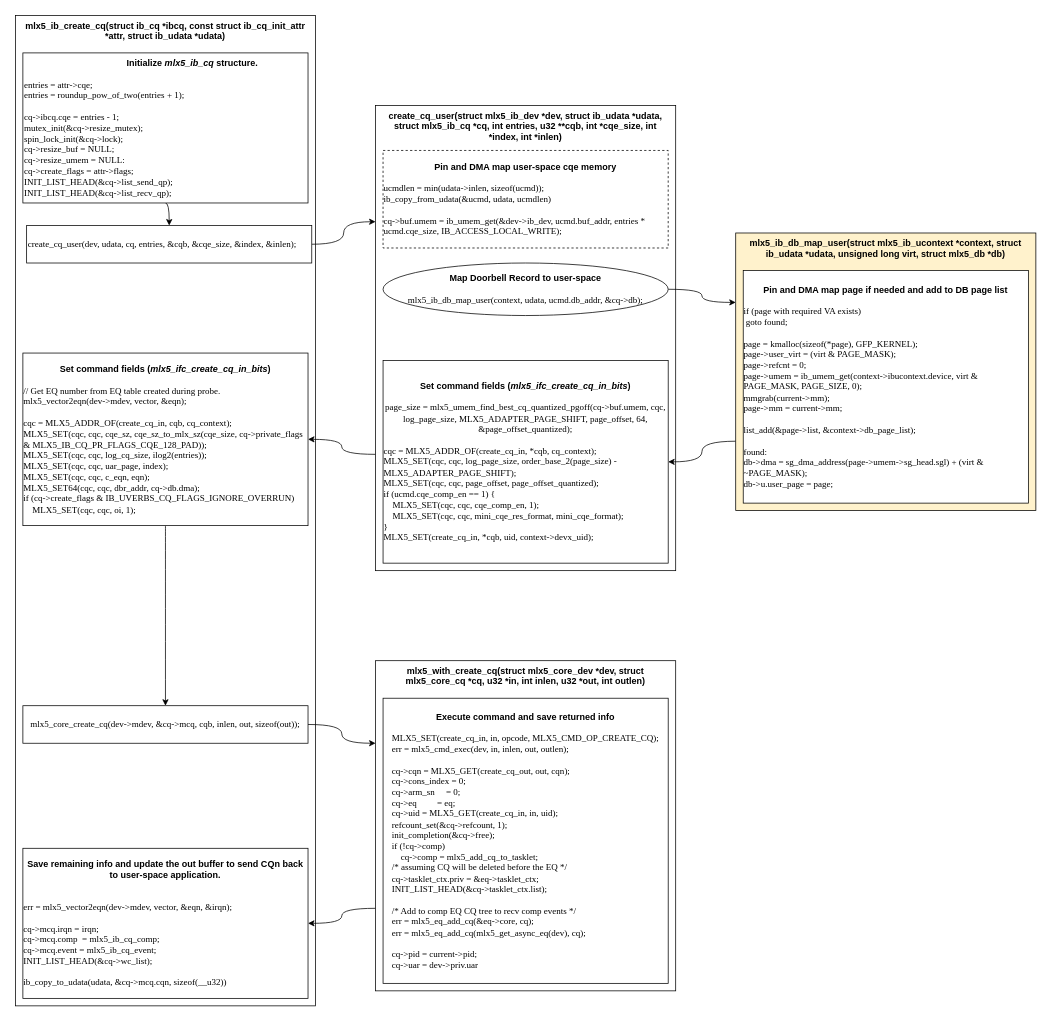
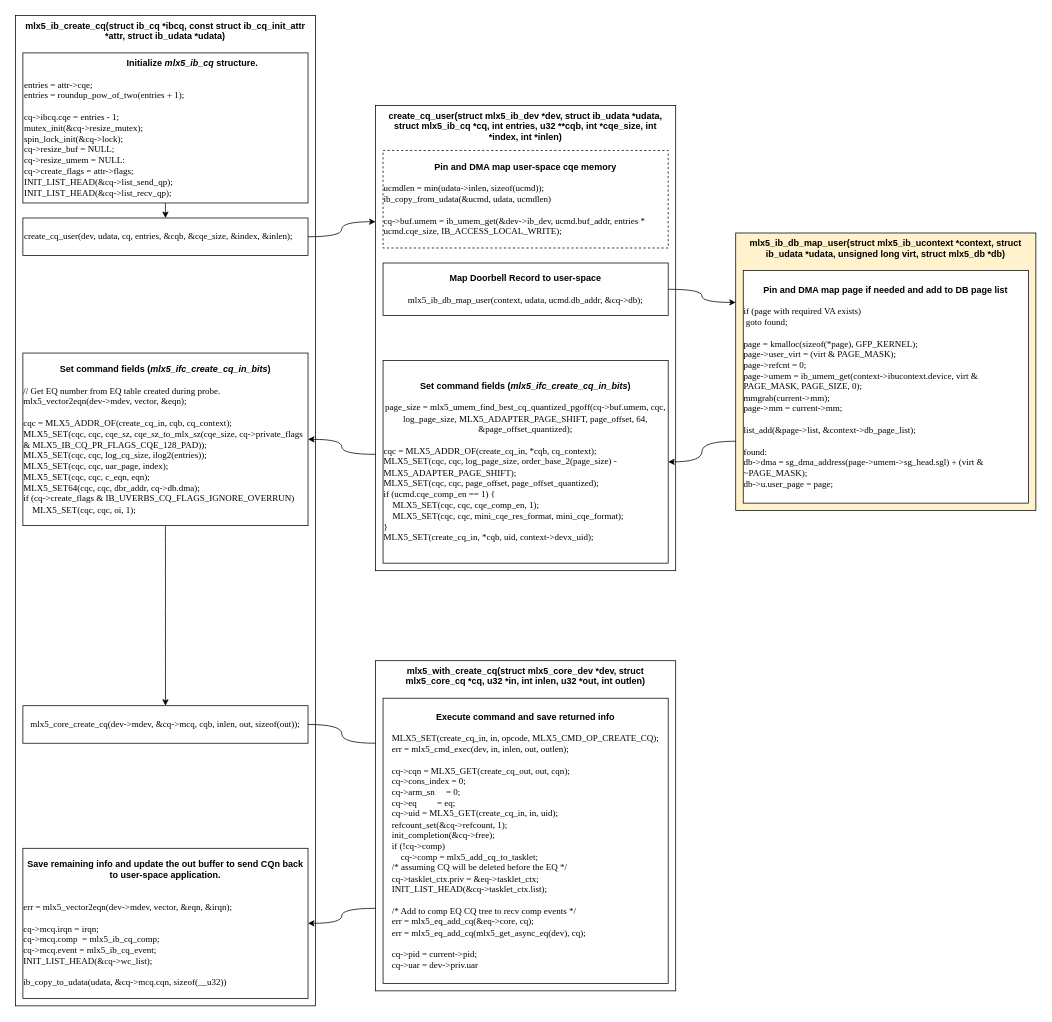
  <mxCell id="0" />
  <mxCell id="1" parent="0" />
  <mxCell id="2" value="&lt;div&gt;&lt;b&gt;mlx5_ib_create_cq(struct ib_cq *ibcq, const struct ib_cq_init_attr *attr, struct ib_udata *udata)&lt;/b&gt;&lt;/div&gt;" style="rounded=0;whiteSpace=wrap;html=1;verticalAlign=top;" parent="1" vertex="1"><mxGeometry x="20" y="20" width="400" height="1320" as="geometry" /></mxCell>
  <mxCell id="3" style="edgeStyle=orthogonalEdgeStyle;curved=1;rounded=0;orthogonalLoop=1;jettySize=auto;html=1;exitX=0;exitY=0.75;exitDx=0;exitDy=0;entryX=1;entryY=0.5;entryDx=0;entryDy=0;fontFamily=Consolas;fontSource=https%3A%2F%2Ffonts.googleapis.com%2Fcss%3Ffamily%3DConsolas;" parent="1" source="4" target="17" edge="1"><mxGeometry relative="1" as="geometry" /></mxCell>
  <mxCell id="4" value="&lt;div&gt;&lt;b&gt;create_cq_user(struct mlx5_ib_dev *dev, struct ib_udata *udata, &lt;/b&gt;&lt;/div&gt;&lt;div align=&quot;center&quot;&gt;&lt;b&gt;struct mlx5_ib_cq *cq, int entries, u32 **cqb, int *cqe_size, int &lt;/b&gt;&lt;br&gt;&lt;/div&gt;&lt;b&gt;*index, int *inlen)&lt;/b&gt;" style="rounded=0;whiteSpace=wrap;html=1;verticalAlign=top;" parent="1" vertex="1"><mxGeometry x="500" y="140" width="400" height="620" as="geometry" /></mxCell>
  <mxCell id="5" style="edgeStyle=orthogonalEdgeStyle;curved=1;rounded=0;orthogonalLoop=1;jettySize=auto;html=1;exitX=0;exitY=0.75;exitDx=0;exitDy=0;entryX=1;entryY=0.5;entryDx=0;entryDy=0;fontFamily=Consolas;fontSource=https%3A%2F%2Ffonts.googleapis.com%2Fcss%3Ffamily%3DConsolas;" parent="1" source="6" target="13" edge="1"><mxGeometry relative="1" as="geometry" /></mxCell>
  <mxCell id="6" value="&lt;b&gt;mlx5_ib_db_map_user(struct mlx5_ib_ucontext *context, struct ib_udata *udata, unsigned long virt, struct mlx5_db *db)&lt;/b&gt;" style="rounded=0;whiteSpace=wrap;html=1;verticalAlign=top;fillColor=#fff2cc;" parent="1" vertex="1"><mxGeometry x="980" y="310" width="400" height="370" as="geometry" /></mxCell>
  <mxCell id="7" style="edgeStyle=orthogonalEdgeStyle;curved=1;rounded=0;orthogonalLoop=1;jettySize=auto;html=1;exitX=1;exitY=0.5;exitDx=0;exitDy=0;entryX=0;entryY=0.25;entryDx=0;entryDy=0;fontFamily=Consolas;fontSource=https%3A%2F%2Ffonts.googleapis.com%2Fcss%3Ffamily%3DConsolas;" parent="1" source="8" target="4" edge="1"><mxGeometry relative="1" as="geometry" /></mxCell>
- <mxCell id="8" value="&lt;div align=&quot;left&quot;&gt;&lt;font data-font-src=&quot;https://fonts.googleapis.com/css?family=Consolas&quot; face=&quot;Consolas&quot;&gt;create_cq_user(dev, udata, cq, entries, &amp;amp;cqb, &amp;amp;cqe_size, &amp;amp;index, &amp;amp;inlen);&lt;/font&gt;&lt;/div&gt;" style="rounded=0;whiteSpace=wrap;html=1;align=left;" parent="1" vertex="1"><mxGeometry x="35" y="300" width="380" height="50" as="geometry" /></mxCell>
+ <mxCell id="8" value="&lt;div align=&quot;left&quot;&gt;&lt;font data-font-src=&quot;https://fonts.googleapis.com/css?family=Consolas&quot; face=&quot;Consolas&quot;&gt;create_cq_user(dev, udata, cq, entries, &amp;amp;cqb, &amp;amp;cqe_size, &amp;amp;index, &amp;amp;inlen);&lt;/font&gt;&lt;/div&gt;" style="rounded=0;whiteSpace=wrap;html=1;align=left;" parent="1" vertex="1"><mxGeometry x="30" y="290" width="380" height="50" as="geometry" /></mxCell>
  <mxCell id="9" value="&lt;div&gt;&lt;b&gt;Pin and DMA map user-space cqe memory&lt;/b&gt;&lt;/div&gt;&lt;div&gt;&lt;br&gt;&lt;/div&gt;&lt;div align=&quot;left&quot;&gt;&lt;font data-font-src=&quot;https://fonts.googleapis.com/css?family=Consolas&quot; face=&quot;Consolas&quot;&gt;ucmdlen = min(udata-&amp;gt;inlen, sizeof(ucmd));&lt;/font&gt;&lt;/div&gt;&lt;div align=&quot;left&quot;&gt;&lt;font data-font-src=&quot;https://fonts.googleapis.com/css?family=Consolas&quot; face=&quot;Consolas&quot;&gt;ib_copy_from_udata(&amp;amp;ucmd, udata, ucmdlen)&lt;/font&gt;&lt;/div&gt;&lt;div align=&quot;left&quot;&gt;&lt;font data-font-src=&quot;https://fonts.googleapis.com/css?family=Consolas&quot; face=&quot;Consolas&quot;&gt;&lt;br&gt;&lt;/font&gt;&lt;/div&gt;&lt;div align=&quot;left&quot;&gt;&lt;font data-font-src=&quot;https://fonts.googleapis.com/css?family=Consolas&quot; face=&quot;Consolas&quot;&gt;cq-&amp;gt;buf.umem = ib_umem_get(&amp;amp;dev-&amp;gt;ib_dev, ucmd.buf_addr, entries * ucmd.cqe_size, IB_ACCESS_LOCAL_WRITE);&lt;/font&gt;&lt;br&gt;&lt;/div&gt;" style="rounded=0;whiteSpace=wrap;html=1;dashed=1;" parent="1" vertex="1"><mxGeometry x="510" y="200" width="380" height="130" as="geometry" /></mxCell>
  <mxCell id="10" style="edgeStyle=orthogonalEdgeStyle;curved=1;rounded=0;orthogonalLoop=1;jettySize=auto;html=1;exitX=1;exitY=0.5;exitDx=0;exitDy=0;entryX=0;entryY=0.25;entryDx=0;entryDy=0;fontFamily=Consolas;fontSource=https%3A%2F%2Ffonts.googleapis.com%2Fcss%3Ffamily%3DConsolas;" parent="1" source="11" target="6" edge="1"><mxGeometry relative="1" as="geometry" /></mxCell>
- <mxCell id="11" value="&lt;div&gt;&lt;b&gt;Map Doorbell Record to user-space&lt;/b&gt;&lt;/div&gt;&lt;div&gt;&lt;br&gt;&lt;/div&gt;&lt;div align=&quot;left&quot;&gt;&lt;font data-font-src=&quot;https://fonts.googleapis.com/css?family=Consolas&quot; face=&quot;Consolas&quot;&gt;mlx5_ib_db_map_user(context, udata, ucmd.db_addr, &amp;amp;cq-&amp;gt;db);&lt;/font&gt;&lt;br&gt;&lt;/div&gt;" style="ellipse;whiteSpace=wrap;html=1;" parent="1" vertex="1"><mxGeometry x="510" y="350" width="380" height="70" as="geometry" /></mxCell>
+ <mxCell id="11" value="&lt;div&gt;&lt;b&gt;Map Doorbell Record to user-space&lt;/b&gt;&lt;/div&gt;&lt;div&gt;&lt;br&gt;&lt;/div&gt;&lt;div align=&quot;left&quot;&gt;&lt;font data-font-src=&quot;https://fonts.googleapis.com/css?family=Consolas&quot; face=&quot;Consolas&quot;&gt;mlx5_ib_db_map_user(context, udata, ucmd.db_addr, &amp;amp;cq-&amp;gt;db);&lt;/font&gt;&lt;br&gt;&lt;/div&gt;" style="rounded=0;whiteSpace=wrap;html=1;" parent="1" vertex="1"><mxGeometry x="510" y="350" width="380" height="70" as="geometry" /></mxCell>
  <mxCell id="12" value="&lt;div&gt;&lt;b&gt;Pin and DMA map page if needed and add to DB page list&lt;/b&gt;&lt;br&gt;&lt;/div&gt;&lt;div&gt;&lt;br&gt;&lt;/div&gt;&lt;div align=&quot;left&quot;&gt;&lt;font face=&quot;Consolas&quot;&gt;if (page with required VA exists)&lt;/font&gt;&lt;/div&gt;&lt;div align=&quot;left&quot;&gt;&lt;font face=&quot;Consolas&quot;&gt;&lt;span style=&quot;white-space: pre&quot;&gt; &lt;/span&gt;goto found;&lt;/font&gt;&lt;br&gt;&lt;/div&gt;&lt;div align=&quot;left&quot;&gt;&lt;font data-font-src=&quot;https://fonts.googleapis.com/css?family=Consolas&quot; face=&quot;Consolas&quot;&gt;&lt;br&gt;&lt;/font&gt;&lt;/div&gt;&lt;div align=&quot;left&quot;&gt;&lt;font data-font-src=&quot;https://fonts.googleapis.com/css?family=Consolas&quot; face=&quot;Consolas&quot;&gt;page = kmalloc(sizeof(*page), GFP_KERNEL);&lt;br&gt;page-&amp;gt;user_virt = (virt &amp;amp; PAGE_MASK);&lt;br&gt;page-&amp;gt;refcnt = 0;&lt;br&gt;page-&amp;gt;umem = ib_umem_get(context-&amp;gt;ibucontext.device, virt &amp;amp; PAGE_MASK, PAGE_SIZE, 0);&lt;br&gt;mmgrab(current-&amp;gt;mm);&lt;br&gt;page-&amp;gt;mm = current-&amp;gt;mm;&lt;/font&gt;&lt;/div&gt;&lt;div align=&quot;left&quot;&gt;&lt;br&gt;&lt;/div&gt;&lt;div align=&quot;left&quot;&gt;&lt;font data-font-src=&quot;https://fonts.googleapis.com/css?family=Consolas&quot; face=&quot;Consolas&quot;&gt;list_add(&amp;amp;page-&amp;gt;list, &amp;amp;context-&amp;gt;db_page_list);&lt;/font&gt;&lt;/div&gt;&lt;div align=&quot;left&quot;&gt;&lt;font data-font-src=&quot;https://fonts.googleapis.com/css?family=Consolas&quot; face=&quot;Consolas&quot;&gt;&lt;br&gt;&lt;/font&gt;&lt;/div&gt;&lt;div align=&quot;left&quot;&gt;&lt;font data-font-src=&quot;https://fonts.googleapis.com/css?family=Consolas&quot; face=&quot;Consolas&quot;&gt;found:&lt;br&gt;&lt;/font&gt;&lt;/div&gt;&lt;div align=&quot;left&quot;&gt;&lt;font data-font-src=&quot;https://fonts.googleapis.com/css?family=Consolas&quot; face=&quot;Consolas&quot;&gt;db-&amp;gt;dma = sg_dma_address(page-&amp;gt;umem-&amp;gt;sg_head.sgl) + (virt &amp;amp; ~PAGE_MASK);&lt;br&gt;db-&amp;gt;u.user_page = page;&lt;/font&gt;&lt;br&gt;&lt;/div&gt;" style="rounded=0;whiteSpace=wrap;html=1;" parent="1" vertex="1"><mxGeometry x="990" y="360" width="380" height="310" as="geometry" /></mxCell>
  <mxCell id="13" value="&lt;div&gt;&lt;b&gt;&lt;font face=&quot;Helvetica&quot;&gt;Set command fields (&lt;i&gt;mlx5_ifc_create_cq_in_bits&lt;/i&gt;)&lt;br&gt;&lt;/font&gt;&lt;/b&gt;&lt;/div&gt;&lt;div&gt;&lt;font face=&quot;Helvetica&quot;&gt;&lt;br&gt;&lt;/font&gt;&lt;/div&gt;&lt;div&gt;&lt;font face=&quot;Helvetica&quot;&gt;&lt;font data-font-src=&quot;https://fonts.googleapis.com/css?family=Consolas&quot; face=&quot;Consolas&quot;&gt;page_size = mlx5_umem_find_best_cq_quantized_pgoff(cq-&amp;gt;buf.umem, cqc, log_page_size, MLX5_ADAPTER_PAGE_SHIFT, page_offset, 64, &amp;amp;page_offset_quantized);&lt;/font&gt;&lt;br&gt;&lt;/font&gt;&lt;/div&gt;&lt;div&gt;&lt;font face=&quot;Helvetica&quot;&gt;&lt;br&gt;&lt;/font&gt;&lt;/div&gt;&lt;div align=&quot;left&quot;&gt;cqc = MLX5_ADDR_OF(create_cq_in, *cqb, cq_context);&lt;br&gt;MLX5_SET(cqc, cqc, log_page_size, order_base_2(page_size) - MLX5_ADAPTER_PAGE_SHIFT);&lt;br&gt;MLX5_SET(cqc, cqc, page_offset, page_offset_quantized);&lt;br&gt;if (ucmd.cqe_comp_en == 1) {&lt;br&gt;&amp;nbsp;&amp;nbsp; &amp;nbsp;MLX5_SET(cqc, cqc, cqe_comp_en, 1);&lt;br&gt;&amp;nbsp;&amp;nbsp; &amp;nbsp;MLX5_SET(cqc, cqc, mini_cqe_res_format, mini_cqe_format);&lt;br&gt;}&lt;br&gt;MLX5_SET(create_cq_in, *cqb, uid, context-&amp;gt;devx_uid);&lt;br&gt;&lt;/div&gt;" style="rounded=0;whiteSpace=wrap;html=1;fontFamily=Consolas;fontSource=https%3A%2F%2Ffonts.googleapis.com%2Fcss%3Ffamily%3DConsolas;" parent="1" vertex="1"><mxGeometry x="510" y="480" width="380" height="270" as="geometry" /></mxCell>
  <mxCell id="14" style="edgeStyle=orthogonalEdgeStyle;curved=1;rounded=0;orthogonalLoop=1;jettySize=auto;html=1;exitX=0.5;exitY=1;exitDx=0;exitDy=0;entryX=0.5;entryY=0;entryDx=0;entryDy=0;fontFamily=Consolas;fontSource=https%3A%2F%2Ffonts.googleapis.com%2Fcss%3Ffamily%3DConsolas;" parent="1" source="15" target="8" edge="1"><mxGeometry relative="1" as="geometry" /></mxCell>
  <mxCell id="15" value="&lt;div align=&quot;center&quot;&gt;&amp;nbsp;&amp;nbsp;&amp;nbsp;&amp;nbsp;&amp;nbsp;&amp;nbsp;&amp;nbsp;&amp;nbsp;&amp;nbsp;&amp;nbsp;&amp;nbsp;&amp;nbsp;&amp;nbsp;&amp;nbsp;&amp;nbsp;&amp;nbsp;&amp;nbsp;&amp;nbsp;&amp;nbsp;&amp;nbsp;&amp;nbsp;&amp;nbsp;&amp;nbsp;&amp;nbsp;&amp;nbsp;&amp;nbsp; &amp;nbsp; &amp;nbsp; &amp;nbsp; &amp;nbsp; &amp;nbsp; &amp;nbsp; &amp;nbsp; &lt;b&gt;Initialize &lt;i&gt;mlx5_ib_cq&lt;/i&gt; structure.&lt;/b&gt;&lt;/div&gt;&lt;div&gt;&lt;br&gt;&lt;/div&gt;&lt;div&gt;&lt;font data-font-src=&quot;https://fonts.googleapis.com/css?family=Consolas&quot; face=&quot;Consolas&quot;&gt;entries = attr-&amp;gt;cqe;&lt;br&gt;entries = roundup_pow_of_two(entries + 1);&lt;/font&gt;&lt;br&gt;&lt;/div&gt;&lt;div&gt;&lt;br&gt;&lt;/div&gt;&lt;div&gt;&lt;div align=&quot;left&quot;&gt;&lt;font data-font-src=&quot;https://fonts.googleapis.com/css?family=Consolas&quot; face=&quot;Consolas&quot;&gt;cq-&amp;gt;ibcq.cqe = entries - 1;&lt;/font&gt;&lt;/div&gt;&lt;div align=&quot;left&quot;&gt;&lt;font data-font-src=&quot;https://fonts.googleapis.com/css?family=Consolas&quot; face=&quot;Consolas&quot;&gt;mutex_init(&amp;amp;cq-&amp;gt;resize_mutex);&lt;/font&gt;&lt;/div&gt;&lt;div align=&quot;left&quot;&gt;&lt;font data-font-src=&quot;https://fonts.googleapis.com/css?family=Consolas&quot; face=&quot;Consolas&quot;&gt;spin_lock_init(&amp;amp;cq-&amp;gt;lock);&lt;/font&gt;&lt;/div&gt;&lt;div align=&quot;left&quot;&gt;&lt;font data-font-src=&quot;https://fonts.googleapis.com/css?family=Consolas&quot; face=&quot;Consolas&quot;&gt;cq-&amp;gt;resize_buf = NULL;&lt;/font&gt;&lt;/div&gt;&lt;div align=&quot;left&quot;&gt;&lt;font data-font-src=&quot;https://fonts.googleapis.com/css?family=Consolas&quot; face=&quot;Consolas&quot;&gt;cq-&amp;gt;resize_umem = NULL:&lt;/font&gt;&lt;/div&gt;&lt;font data-font-src=&quot;https://fonts.googleapis.com/css?family=Consolas&quot; face=&quot;Consolas&quot;&gt;cq-&amp;gt;create_flags = attr-&amp;gt;flags;&lt;br&gt;INIT_LIST_HEAD(&amp;amp;cq-&amp;gt;list_send_qp);&lt;br&gt;INIT_LIST_HEAD(&amp;amp;cq-&amp;gt;list_recv_qp);&lt;/font&gt;&lt;/div&gt;" style="rounded=0;whiteSpace=wrap;html=1;align=left;" parent="1" vertex="1"><mxGeometry x="30" y="70" width="380" height="200" as="geometry" /></mxCell>
  <mxCell id="16" value="" style="edgeStyle=orthogonalEdgeStyle;curved=1;rounded=0;orthogonalLoop=1;jettySize=auto;html=1;fontFamily=Consolas;fontSource=https%3A%2F%2Ffonts.googleapis.com%2Fcss%3Ffamily%3DConsolas;" parent="1" source="17" target="19" edge="1"><mxGeometry relative="1" as="geometry" /></mxCell>
  <mxCell id="17" value="&lt;div&gt;&lt;b&gt;&lt;font face=&quot;Helvetica&quot;&gt;Set command fields (&lt;i&gt;mlx5_ifc_create_cq_in_bits&lt;/i&gt;)&lt;/font&gt;&lt;/b&gt;&lt;/div&gt;&lt;div&gt;&lt;font face=&quot;Helvetica&quot;&gt;&lt;br&gt;&lt;/font&gt;&lt;/div&gt;&lt;div align=&quot;left&quot;&gt;// Get EQ number from EQ table created during probe.&lt;br&gt;&lt;/div&gt;&lt;div align=&quot;left&quot;&gt;mlx5_vector2eqn(dev-&amp;gt;mdev, vector, &amp;amp;eqn);&lt;br&gt;&lt;/div&gt;&lt;div align=&quot;left&quot;&gt;&lt;br&gt;&lt;/div&gt;&lt;div align=&quot;left&quot;&gt;cqc = MLX5_ADDR_OF(create_cq_in, cqb, cq_context);&lt;br&gt;MLX5_SET(cqc, cqc, cqe_sz, cqe_sz_to_mlx_sz(cqe_size, cq-&amp;gt;private_flags &amp;amp; MLX5_IB_CQ_PR_FLAGS_CQE_128_PAD));&lt;br&gt;MLX5_SET(cqc, cqc, log_cq_size, ilog2(entries));&lt;br&gt;MLX5_SET(cqc, cqc, uar_page, index);&lt;br&gt;MLX5_SET(cqc, cqc, c_eqn, eqn);&lt;br&gt;MLX5_SET64(cqc, cqc, dbr_addr, cq-&amp;gt;db.dma);&lt;br&gt;if (cq-&amp;gt;create_flags &amp;amp; IB_UVERBS_CQ_FLAGS_IGNORE_OVERRUN)&lt;br&gt;&amp;nbsp;&amp;nbsp; &amp;nbsp;MLX5_SET(cqc, cqc, oi, 1);&lt;br&gt;&lt;/div&gt;" style="rounded=0;whiteSpace=wrap;html=1;fontFamily=Consolas;fontSource=https%3A%2F%2Ffonts.googleapis.com%2Fcss%3Ffamily%3DConsolas;" parent="1" vertex="1"><mxGeometry x="30" y="470" width="380" height="230" as="geometry" /></mxCell>
- <mxCell id="18" style="edgeStyle=orthogonalEdgeStyle;curved=1;rounded=0;orthogonalLoop=1;jettySize=auto;html=1;exitX=1;exitY=0.5;exitDx=0;exitDy=0;entryX=0;entryY=0.25;entryDx=0;entryDy=0;fontFamily=Consolas;fontSource=https%3A%2F%2Ffonts.googleapis.com%2Fcss%3Ffamily%3DConsolas;" parent="1" source="19" target="21" edge="1"><mxGeometry relative="1" as="geometry" /></mxCell>
+ <mxCell id="18" style="edgeStyle=orthogonalEdgeStyle;curved=1;rounded=0;orthogonalLoop=1;jettySize=auto;html=1;exitX=1;exitY=0.5;exitDx=0;exitDy=0;entryX=0;entryY=0.25;entryDx=0;entryDy=0;fontFamily=Consolas;fontSource=https%3A%2F%2Ffonts.googleapis.com%2Fcss%3Ffamily%3DConsolas;endArrow=none;" parent="1" source="19" target="21" edge="1"><mxGeometry relative="1" as="geometry" /></mxCell>
  <mxCell id="19" value="&lt;div align=&quot;left&quot;&gt;mlx5_core_create_cq(dev-&amp;gt;mdev, &amp;amp;cq-&amp;gt;mcq, cqb, inlen, out, sizeof(out));&lt;br&gt;&lt;/div&gt;" style="rounded=0;whiteSpace=wrap;html=1;fontFamily=Consolas;fontSource=https%3A%2F%2Ffonts.googleapis.com%2Fcss%3Ffamily%3DConsolas;" parent="1" vertex="1"><mxGeometry x="30" y="940" width="380" height="50" as="geometry" /></mxCell>
  <mxCell id="20" style="edgeStyle=orthogonalEdgeStyle;curved=1;rounded=0;orthogonalLoop=1;jettySize=auto;html=1;exitX=0;exitY=0.75;exitDx=0;exitDy=0;entryX=1;entryY=0.5;entryDx=0;entryDy=0;fontFamily=Consolas;fontSource=https%3A%2F%2Ffonts.googleapis.com%2Fcss%3Ffamily%3DConsolas;" parent="1" source="21" target="23" edge="1"><mxGeometry relative="1" as="geometry" /></mxCell>
  <mxCell id="21" value="&lt;b&gt;mlx5_with_create_cq(struct mlx5_core_dev *dev, struct mlx5_core_cq *cq, u32 *in, int inlen, u32 *out, int outlen)&lt;/b&gt;" style="rounded=0;whiteSpace=wrap;html=1;verticalAlign=top;" parent="1" vertex="1"><mxGeometry x="500" y="880" width="400" height="440" as="geometry" /></mxCell>
  <mxCell id="22" value="&lt;div&gt;&lt;font face=&quot;Helvetica&quot;&gt;&lt;b&gt;Execute command and save returned info&lt;br&gt;&lt;/b&gt;&lt;/font&gt;&lt;/div&gt;&lt;div&gt;&lt;font face=&quot;Helvetica&quot;&gt;&lt;b&gt;&lt;br&gt;&lt;/b&gt;&lt;/font&gt;&lt;/div&gt;&lt;div align=&quot;left&quot;&gt;&lt;font face=&quot;Helvetica&quot;&gt;&lt;font data-font-src=&quot;https://fonts.googleapis.com/css?family=Consolas&quot; face=&quot;Consolas&quot;&gt;MLX5_SET(create_cq_in, in, opcode, MLX5_CMD_OP_CREATE_CQ);&lt;br&gt;err = mlx5_cmd_exec(dev, in, inlen, out, outlen);&lt;br&gt;&lt;br&gt;cq-&amp;gt;cqn = MLX5_GET(create_cq_out, out, cqn);&lt;br&gt;cq-&amp;gt;cons_index = 0;&lt;br&gt;cq-&amp;gt;arm_sn&amp;nbsp;&amp;nbsp;&amp;nbsp;&amp;nbsp; = 0;&lt;br&gt;cq-&amp;gt;eq&amp;nbsp;&amp;nbsp;&amp;nbsp;&amp;nbsp;&amp;nbsp;&amp;nbsp;&amp;nbsp;&amp;nbsp; = eq;&lt;br&gt;cq-&amp;gt;uid = MLX5_GET(create_cq_in, in, uid);&lt;br&gt;refcount_set(&amp;amp;cq-&amp;gt;refcount, 1);&lt;br&gt;init_completion(&amp;amp;cq-&amp;gt;free);&lt;br&gt;if (!cq-&amp;gt;comp)&lt;br&gt;&amp;nbsp;&amp;nbsp; &amp;nbsp;cq-&amp;gt;comp = mlx5_add_cq_to_tasklet;&lt;br&gt;/* assuming CQ will be deleted before the EQ */&lt;br&gt;cq-&amp;gt;tasklet_ctx.priv = &amp;amp;eq-&amp;gt;tasklet_ctx;&lt;br&gt;INIT_LIST_HEAD(&amp;amp;cq-&amp;gt;tasklet_ctx.list);&lt;br&gt;&lt;br&gt;/* Add to comp EQ CQ tree to recv comp events */&lt;br&gt;err = mlx5_eq_add_cq(&amp;amp;eq-&amp;gt;core, cq);&lt;br&gt;err = mlx5_eq_add_cq(mlx5_get_async_eq(dev), cq);&lt;br&gt;&lt;br&gt;cq-&amp;gt;pid = current-&amp;gt;pid;&lt;br&gt;cq-&amp;gt;uar = dev-&amp;gt;priv.uar&lt;/font&gt;&lt;b&gt;&lt;br&gt;&lt;/b&gt;&lt;/font&gt;&lt;/div&gt;" style="rounded=0;whiteSpace=wrap;html=1;fontFamily=Consolas;fontSource=https%3A%2F%2Ffonts.googleapis.com%2Fcss%3Ffamily%3DConsolas;" parent="1" vertex="1"><mxGeometry x="510" y="930" width="380" height="380" as="geometry" /></mxCell>
  <mxCell id="23" value="&lt;div&gt;&lt;font face=&quot;Helvetica&quot;&gt;&lt;b&gt;Save remaining info and update the out buffer to send CQn back to user-space application.&lt;/b&gt;&lt;/font&gt;&lt;/div&gt;&lt;div&gt;&lt;font face=&quot;Helvetica&quot;&gt;&lt;b&gt;&lt;br&gt;&lt;/b&gt;&lt;/font&gt;&lt;/div&gt;&lt;div&gt;&lt;font face=&quot;Helvetica&quot;&gt;&lt;b&gt;&lt;br&gt;&lt;/b&gt;&lt;/font&gt;&lt;/div&gt;&lt;div align=&quot;left&quot;&gt;&lt;font face=&quot;Helvetica&quot;&gt;&lt;font data-font-src=&quot;https://fonts.googleapis.com/css?family=Consolas&quot; face=&quot;Consolas&quot;&gt;err = mlx5_vector2eqn(dev-&amp;gt;mdev, vector, &amp;amp;eqn, &amp;amp;irqn);&lt;br&gt;&lt;br&gt;cq-&amp;gt;mcq.irqn = irqn;&lt;br&gt;cq-&amp;gt;mcq.comp&amp;nbsp; = mlx5_ib_cq_comp;&lt;br&gt;cq-&amp;gt;mcq.event = mlx5_ib_cq_event;&lt;br&gt;INIT_LIST_HEAD(&amp;amp;cq-&amp;gt;wc_list);&lt;br&gt;&lt;br&gt;ib_copy_to_udata(udata, &amp;amp;cq-&amp;gt;mcq.cqn, sizeof(__u32))&lt;/font&gt;&lt;br&gt;&lt;/font&gt;&lt;/div&gt; " style="rounded=0;whiteSpace=wrap;html=1;fontFamily=Consolas;fontSource=https%3A%2F%2Ffonts.googleapis.com%2Fcss%3Ffamily%3DConsolas;" parent="1" vertex="1"><mxGeometry x="30" y="1130" width="380" height="200" as="geometry" /></mxCell>
